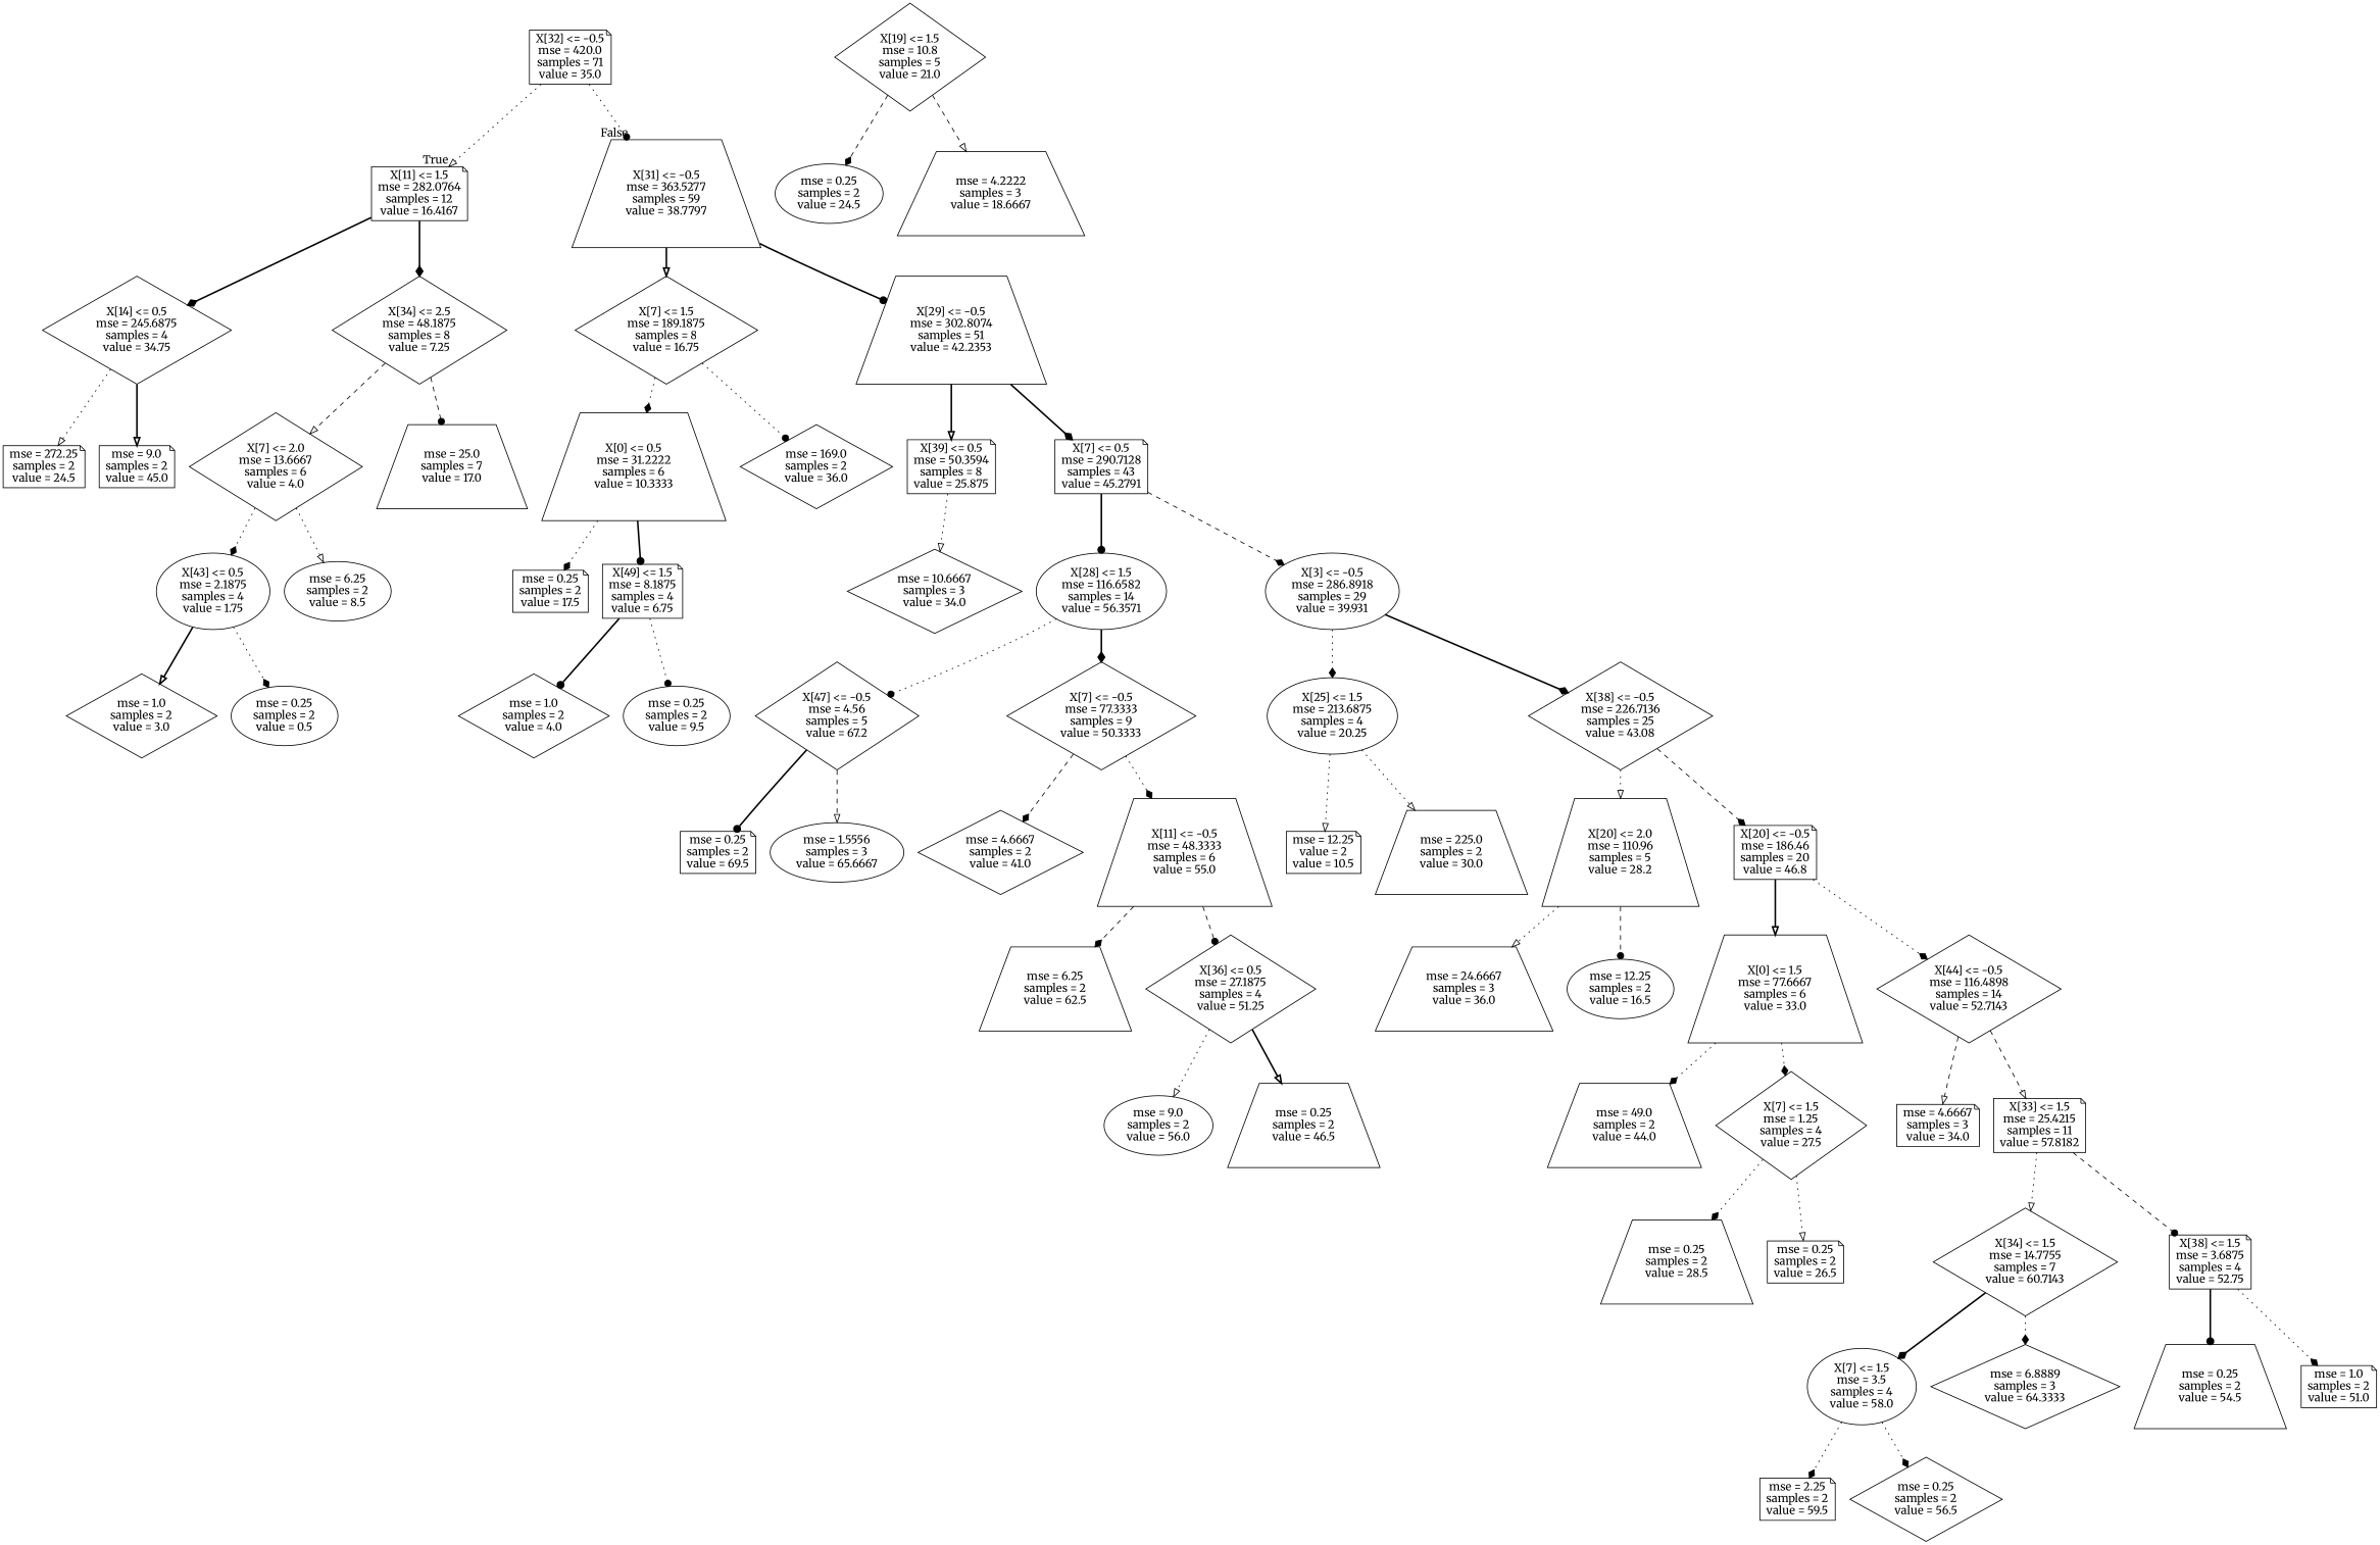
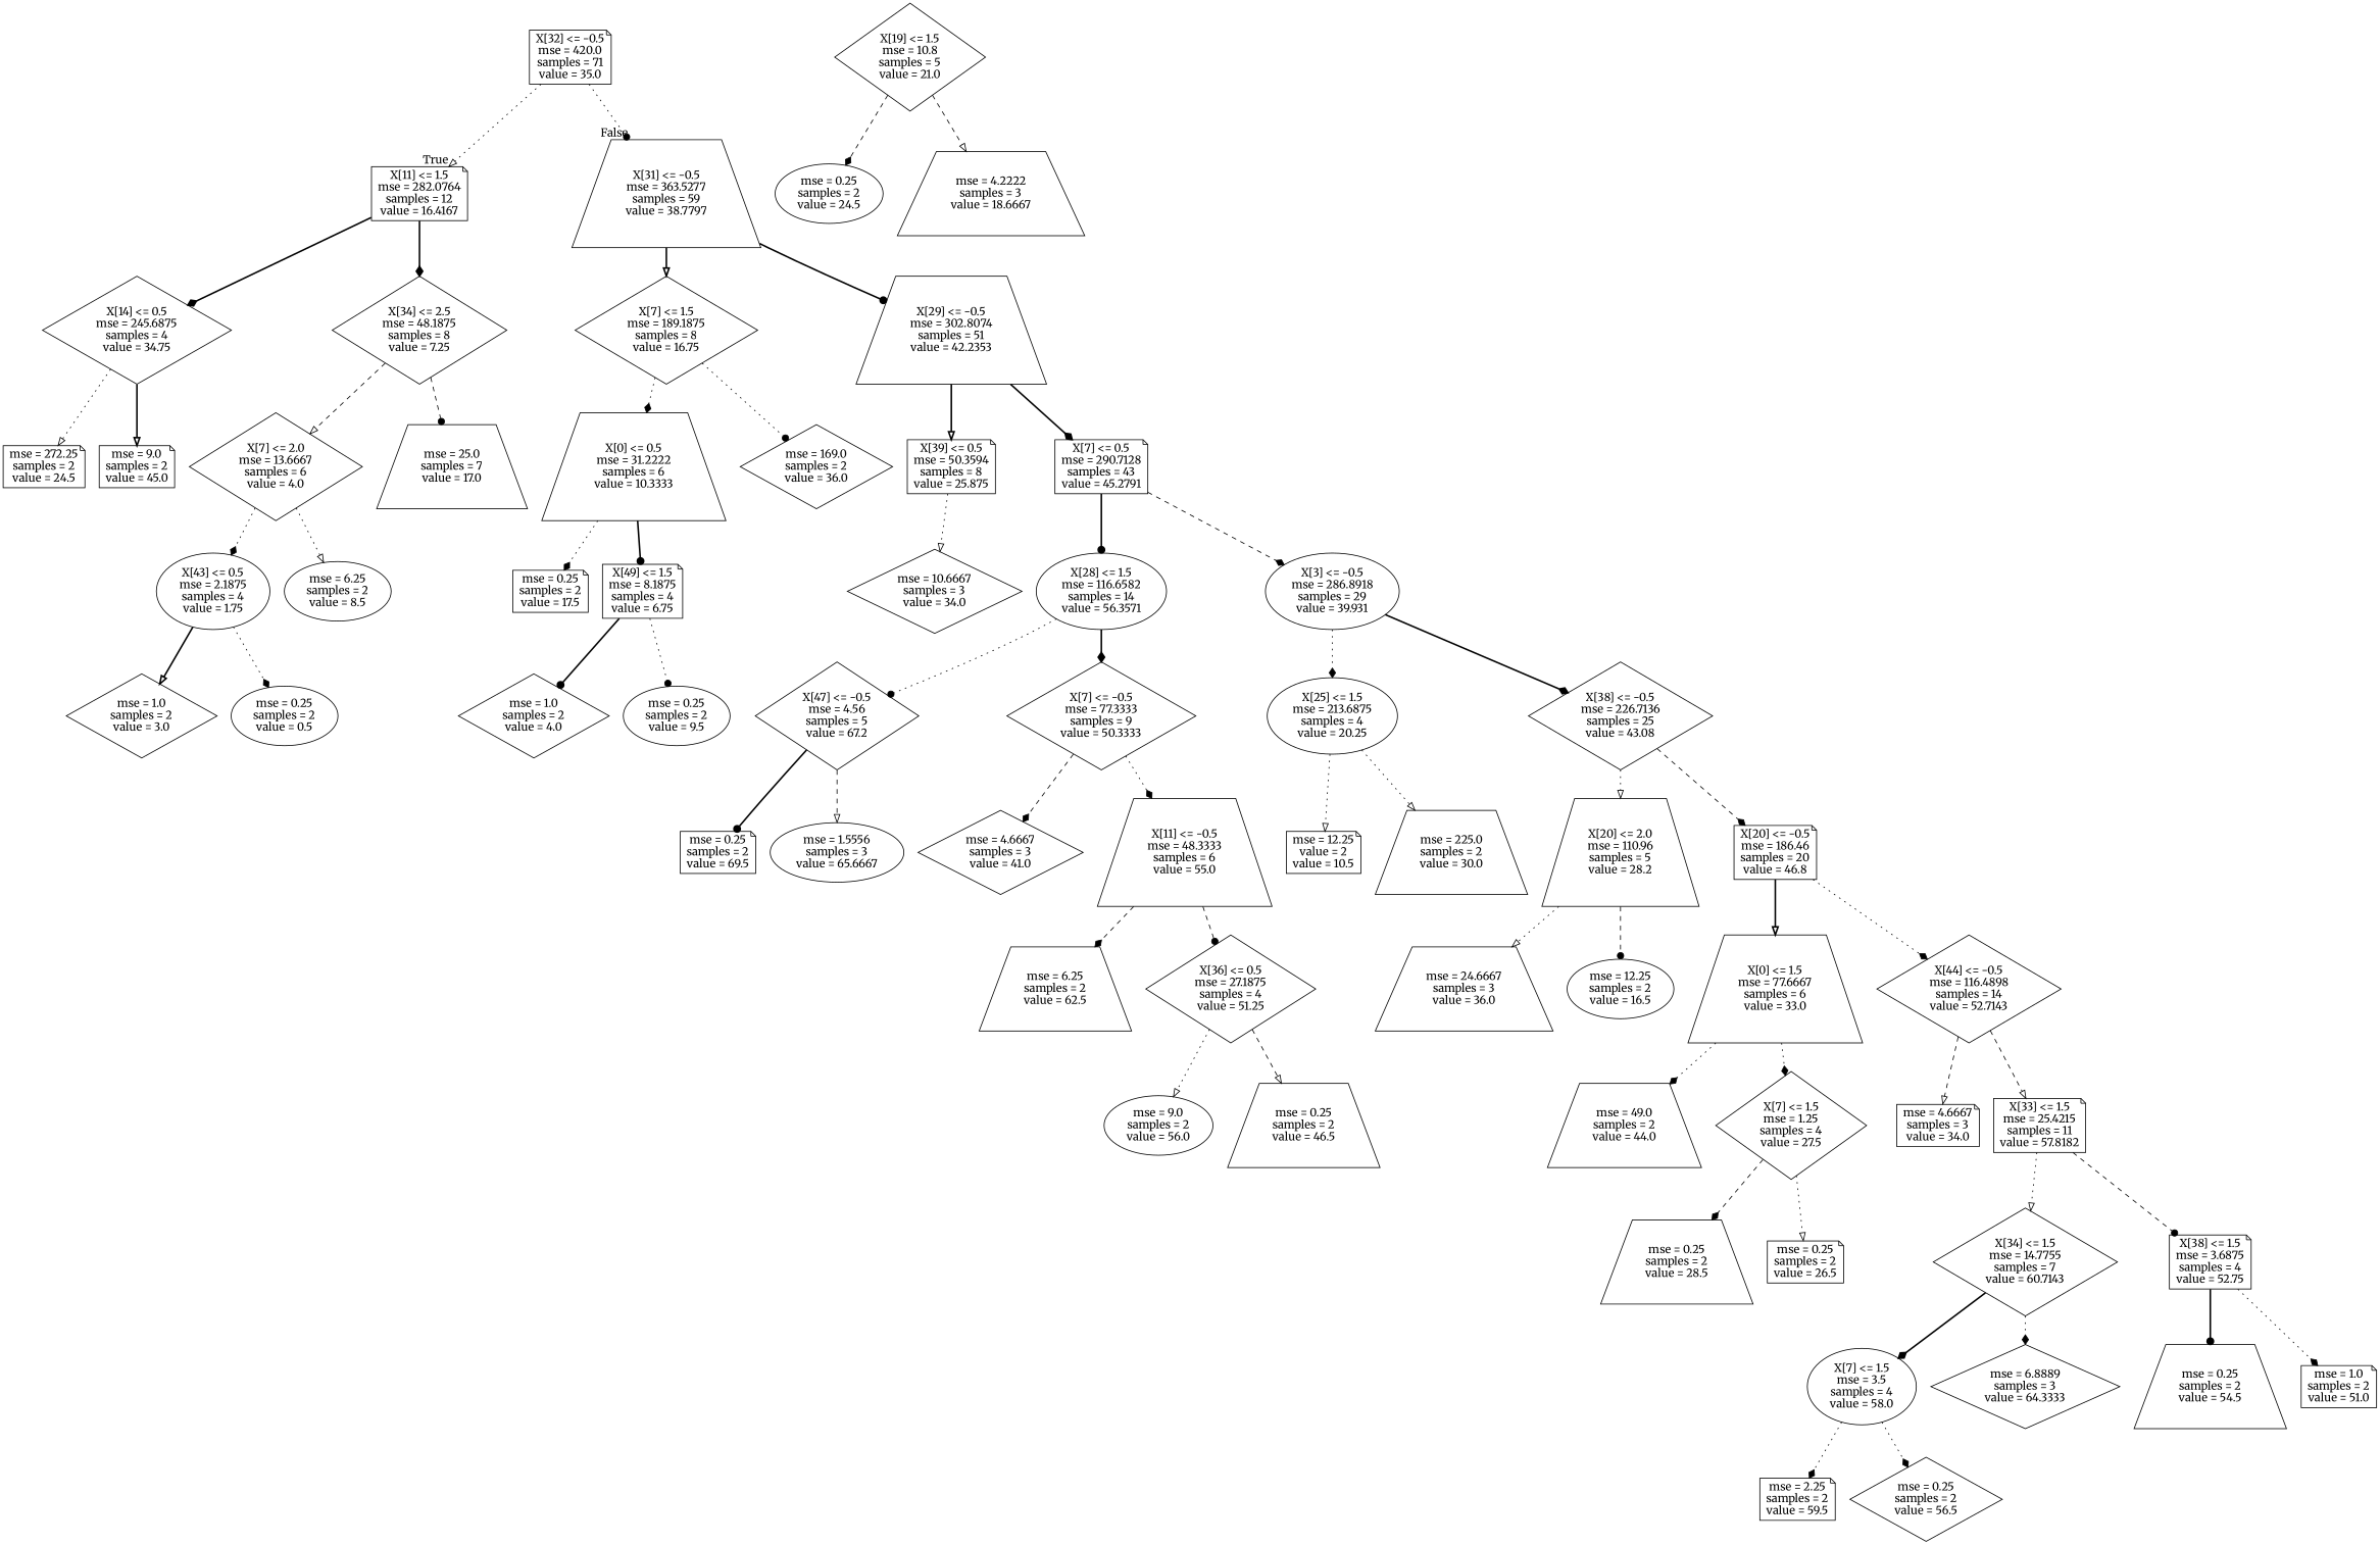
  digraph {
    fontname=Merriweather
    node [fontname=Merriweather shape=diamond]
    edge [arrowhead=diamond fontname=Merriweather style=dotted]
    n1 [label="X[32] <= -0.5\nmse = 420.0\nsamples = 71\nvalue = 35.0" shape=note]
    n2 [label="X[11] <= 1.5\nmse = 282.0764\nsamples = 12\nvalue = 16.4167" shape=note]
    n3 [label="X[31] <= -0.5\nmse = 363.5277\nsamples = 59\nvalue = 38.7797" shape=trapezium]
    n4 [label="X[14] <= 0.5\nmse = 245.6875\nsamples = 4\nvalue = 34.75"]
    n5 [label="X[34] <= 2.5\nmse = 48.1875\nsamples = 8\nvalue = 7.25"]
    n6 [label="X[7] <= 1.5\nmse = 189.1875\nsamples = 8\nvalue = 16.75"]
    n7 [label="X[29] <= -0.5\nmse = 302.8074\nsamples = 51\nvalue = 42.2353" shape=trapezium]
    n8 [label="mse = 272.25\nsamples = 2\nvalue = 24.5" shape=note]
    n9 [label="mse = 9.0\nsamples = 2\nvalue = 45.0" shape=note]
    n10 [label="X[7] <= 2.0\nmse = 13.6667\nsamples = 6\nvalue = 4.0"]
    n11 [label="mse = 25.0\nsamples = 7\nvalue = 17.0" shape=trapezium]
    n12 [label="X[43] <= 0.5\nmse = 2.1875\nsamples = 4\nvalue = 1.75" shape=ellipse]
    n13 [label="mse = 6.25\nsamples = 2\nvalue = 8.5" shape=ellipse]
    n14 [label="mse = 1.0\nsamples = 2\nvalue = 3.0"]
    n15 [label="mse = 0.25\nsamples = 2\nvalue = 0.5" shape=ellipse]
    n16 [label="X[0] <= 0.5\nmse = 31.2222\nsamples = 6\nvalue = 10.3333" shape=trapezium]
    n17 [label="mse = 169.0\nsamples = 2\nvalue = 36.0"]
    n18 [label="X[39] <= 0.5\nmse = 50.3594\nsamples = 8\nvalue = 25.875" shape=note]
    n19 [label="X[7] <= 0.5\nmse = 290.7128\nsamples = 43\nvalue = 45.2791" shape=note]
    n20 [label="mse = 0.25\nsamples = 2\nvalue = 17.5" shape=note]
    n21 [label="X[49] <= 1.5\nmse = 8.1875\nsamples = 4\nvalue = 6.75" shape=note]
    n22 [label="mse = 1.0\nsamples = 2\nvalue = 4.0"]
    n23 [label="mse = 0.25\nsamples = 2\nvalue = 9.5" shape=ellipse]
    n24 [label="mse = 10.6667\nsamples = 3\nvalue = 34.0"]
    n25 [label="X[28] <= 1.5\nmse = 116.6582\nsamples = 14\nvalue = 56.3571" shape=ellipse]
    n26 [label="X[3] <= -0.5\nmse = 286.8918\nsamples = 29\nvalue = 39.931" shape=ellipse]
    n27 [label="X[19] <= 1.5\nmse = 10.8\nsamples = 5\nvalue = 21.0"]
    n28 [label="mse = 0.25\nsamples = 2\nvalue = 24.5" shape=ellipse]
    n29 [label="mse = 4.2222\nsamples = 3\nvalue = 18.6667" shape=trapezium]
    n30 [label="X[47] <= -0.5\nmse = 4.56\nsamples = 5\nvalue = 67.2"]
    n31 [label="X[7] <= -0.5\nmse = 77.3333\nsamples = 9\nvalue = 50.3333"]
    n32 [label="X[25] <= 1.5\nmse = 213.6875\nsamples = 4\nvalue = 20.25" shape=ellipse]
    n33 [label="X[38] <= -0.5\nmse = 226.7136\nsamples = 25\nvalue = 43.08"]
    n34 [label="mse = 0.25\nsamples = 2\nvalue = 69.5" shape=note]
    n35 [label="mse = 1.5556\nsamples = 3\nvalue = 65.6667" shape=ellipse]
-   n36 [label="mse = 4.6667\nsamples = 2\nvalue = 41.0"]
+   n36 [label="mse = 4.6667\nsamples = 3\nvalue = 41.0"]
    n37 [label="X[11] <= -0.5\nmse = 48.3333\nsamples = 6\nvalue = 55.0" shape=trapezium]
    n38 [label="mse = 6.25\nsamples = 2\nvalue = 62.5" shape=trapezium]
    n39 [label="X[36] <= 0.5\nmse = 27.1875\nsamples = 4\nvalue = 51.25"]
    n40 [label="mse = 9.0\nsamples = 2\nvalue = 56.0" shape=ellipse]
    n41 [label="mse = 0.25\nsamples = 2\nvalue = 46.5" shape=trapezium]
    n42 [label="mse = 12.25\nvalue = 2\nvalue = 10.5" shape=note]
    n43 [label="mse = 225.0\nsamples = 2\nvalue = 30.0" shape=trapezium]
    n44 [label="X[20] <= 2.0\nmse = 110.96\nsamples = 5\nvalue = 28.2" shape=trapezium]
    n45 [label="X[20] <= -0.5\nmse = 186.46\nsamples = 20\nvalue = 46.8" shape=note]
    n46 [label="mse = 24.6667\nsamples = 3\nvalue = 36.0" shape=trapezium]
    n47 [label="mse = 12.25\nsamples = 2\nvalue = 16.5" shape=ellipse]
    n48 [label="X[0] <= 1.5\nmse = 77.6667\nsamples = 6\nvalue = 33.0" shape=trapezium]
    n49 [label="X[44] <= -0.5\nmse = 116.4898\nsamples = 14\nvalue = 52.7143"]
    n50 [label="mse = 49.0\nsamples = 2\nvalue = 44.0" shape=trapezium]
    n51 [label="X[7] <= 1.5\nmse = 1.25\nsamples = 4\nvalue = 27.5"]
    n52 [label="mse = 4.6667\nsamples = 3\nvalue = 34.0" shape=note]
    n53 [label="X[33] <= 1.5\nmse = 25.4215\nsamples = 11\nvalue = 57.8182" shape=note]
    n54 [label="mse = 0.25\nsamples = 2\nvalue = 28.5" shape=trapezium]
    n55 [label="mse = 0.25\nsamples = 2\nvalue = 26.5" shape=note]
    n56 [label="X[34] <= 1.5\nmse = 14.7755\nsamples = 7\nvalue = 60.7143"]
    n57 [label="X[38] <= 1.5\nmse = 3.6875\nsamples = 4\nvalue = 52.75" shape=note]
    n58 [label="X[7] <= 1.5\nmse = 3.5\nsamples = 4\nvalue = 58.0" shape=ellipse]
    n59 [label="mse = 6.8889\nsamples = 3\nvalue = 64.3333"]
    n60 [label="mse = 0.25\nsamples = 2\nvalue = 54.5" shape=trapezium]
    n61 [label="mse = 1.0\nsamples = 2\nvalue = 51.0" shape=note]
    n62 [label="mse = 2.25\nsamples = 2\nvalue = 59.5" shape=note]
    n63 [label="mse = 0.25\nsamples = 2\nvalue = 56.5"]
    n1 -> n2 [arrowhead=onormal headlabel=True labelangle=45 labeldistance=2.5]
    n1 -> n3 [arrowhead=dot headlabel=False labelangle=-45 labeldistance=2.5]
    n2 -> n4 [style=bold]
    n2 -> n5 [style=bold]
    n3 -> n6 [arrowhead=onormal style=bold]
    n3 -> n7 [arrowhead=dot style=bold]
    n4 -> n8 [arrowhead=onormal]
    n4 -> n9 [arrowhead=onormal style=bold]
    n5 -> n10 [arrowhead=onormal style=dashed]
    n5 -> n11 [arrowhead=dot style=dashed]
    n6 -> n16
    n6 -> n17 [arrowhead=dot]
    n7 -> n18 [arrowhead=onormal style=bold]
    n7 -> n19 [style=bold]
    n10 -> n12
    n10 -> n13 [arrowhead=onormal]
    n12 -> n14 [arrowhead=onormal style=bold]
    n12 -> n15
    n16 -> n20
    n16 -> n21 [arrowhead=dot style=bold]
    n18 -> n24 [arrowhead=onormal]
    n19 -> n25 [arrowhead=dot style=bold]
    n19 -> n26 [style=dashed]
    n21 -> n22 [arrowhead=dot style=bold]
    n21 -> n23 [arrowhead=dot]
    n25 -> n30 [arrowhead=dot]
    n25 -> n31 [style=bold]
    n26 -> n32
    n26 -> n33 [style=bold]
    n27 -> n28 [style=dashed]
    n27 -> n29 [arrowhead=onormal style=dashed]
    n30 -> n34 [arrowhead=dot style=bold]
    n30 -> n35 [arrowhead=onormal style=dashed]
    n31 -> n36 [style=dashed]
    n31 -> n37
    n32 -> n42 [arrowhead=onormal]
    n32 -> n43 [arrowhead=onormal]
    n33 -> n44 [arrowhead=onormal]
    n33 -> n45 [style=dashed]
    n37 -> n38 [style=dashed]
    n37 -> n39 [arrowhead=dot style=dashed]
    n39 -> n40 [arrowhead=onormal]
-   n39 -> n41 [arrowhead=onormal style=bold]
+   n39 -> n41 [arrowhead=onormal style=dashed]
    n44 -> n46 [arrowhead=onormal]
    n44 -> n47 [arrowhead=dot style=dashed]
    n45 -> n48 [arrowhead=onormal style=bold]
    n45 -> n49
    n48 -> n50
    n48 -> n51
    n49 -> n52 [arrowhead=onormal style=dashed]
    n49 -> n53 [arrowhead=onormal style=dashed]
-   n51 -> n54
+   n51 -> n54 [style=dashed]
    n51 -> n55 [arrowhead=onormal]
    n53 -> n56 [arrowhead=onormal]
    n53 -> n57 [arrowhead=dot style=dashed]
    n56 -> n58 [style=bold]
    n56 -> n59
    n57 -> n60 [arrowhead=dot style=bold]
    n57 -> n61
    n58 -> n62
    n58 -> n63
  }
